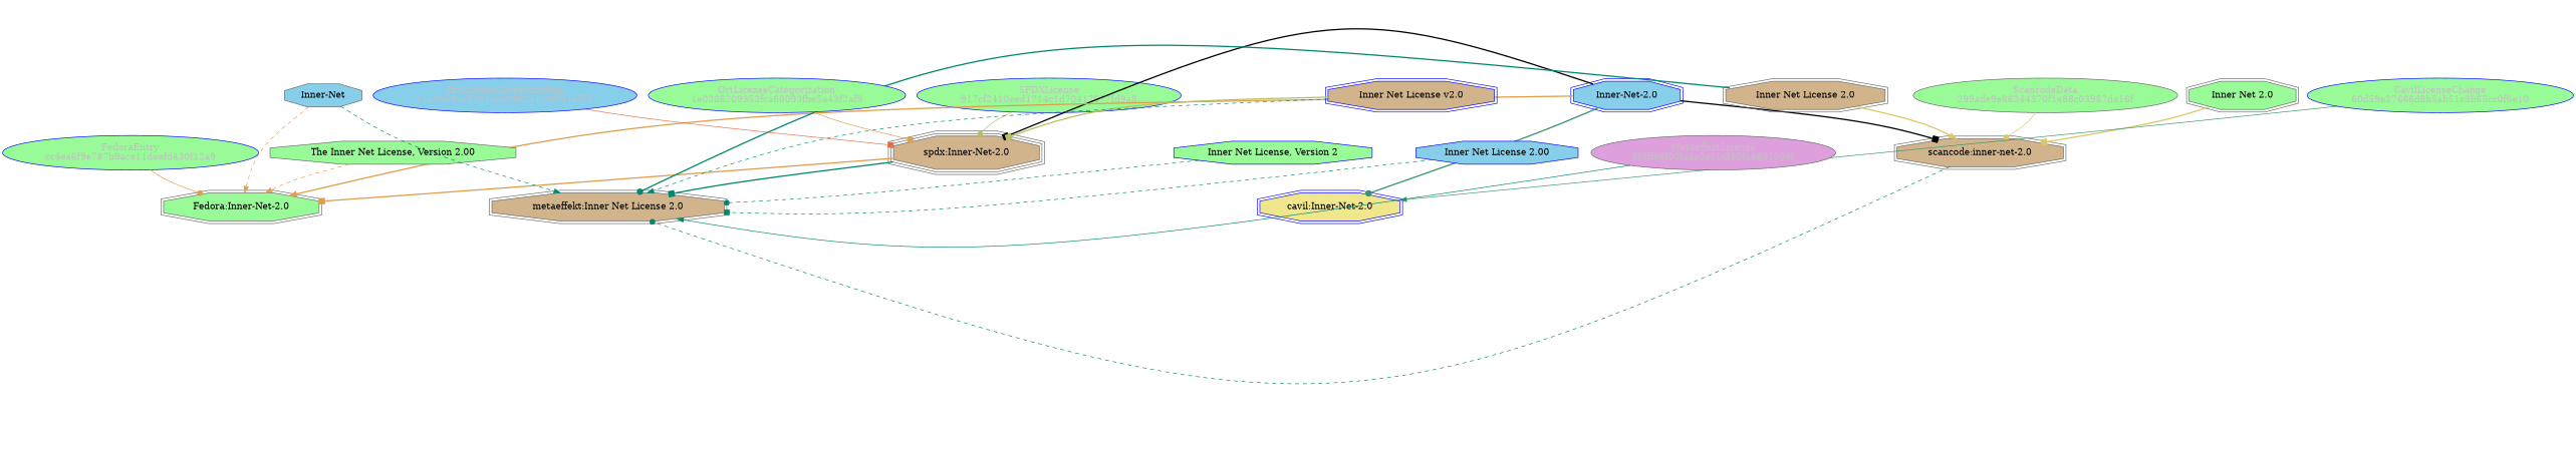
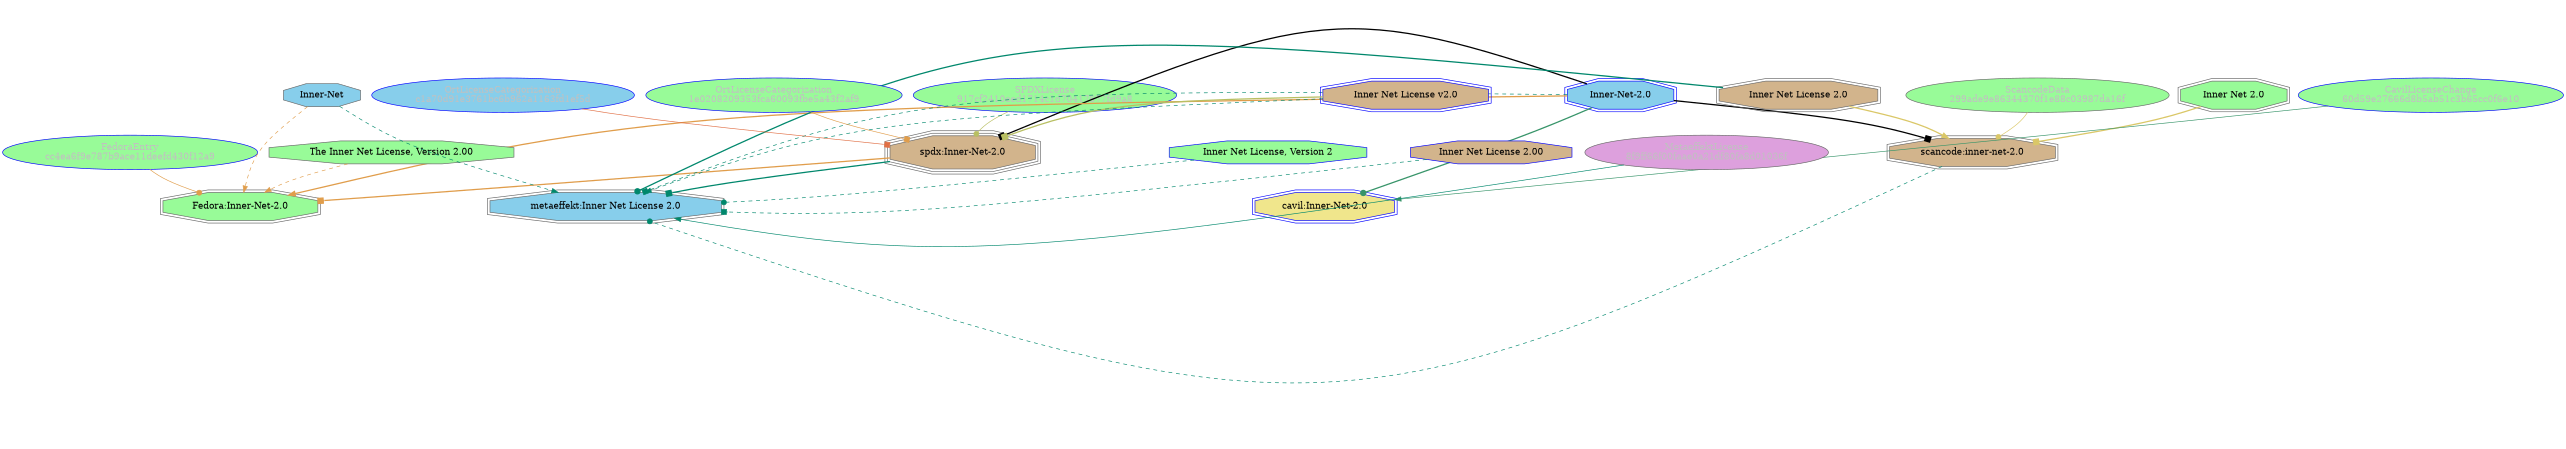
  strict digraph {
    splines=curved
    node [color=blue fillcolor=palegreen shape=doubleoctagon style=filled]
    edge [arrowhead=box color="#00876c" weight=0.5 style=bold]
    n1 [fontcolor=gray label="SPDXLicense\n917cf2410eed1714c1d70417977fd9a8" shape=ellipse]
    n2 [color=gray40 fillcolor=tan label="spdx:Inner-Net-2.0" shape=tripleoctagon]
    n3 [color=gray40 label="Fedora:Inner-Net-2.0"]
-   n4 [color=gray40 fillcolor=tan label="metaeffekt:Inner Net License 2.0"]
+   n4 [color=gray40 fillcolor=skyblue label="metaeffekt:Inner Net License 2.0"]
    n5 [fillcolor=skyblue label="Inner-Net-2.0"]
    n6 [color=gray40 fillcolor=tan label="scancode:inner-net-2.0"]
    n7 [fillcolor=khaki label="cavil:Inner-Net-2.0"]
    n8 [fillcolor=tan label="Inner Net License v2.0"]
    n9 [fontcolor=gray label="FedoraEntry\ncc4ea6f9e787b9ace11deefd430f12a9" shape=ellipse]
    n10 [color=gray40 label="The Inner Net License, Version 2.00" shape=octagon]
    n11 [color=gray40 fillcolor=skyblue label="Inner-Net" shape=octagon]
    n12 [color=gray40 fontcolor=gray label="ScancodeData\n299ade9e86344370f1e88c03987da16f" shape=ellipse]
    n13 [color=gray40 label="Inner Net 2.0"]
    n14 [color=gray40 fillcolor=tan label="Inner Net License 2.0"]
    n15 [fillcolor=skyblue fontcolor=gray label="OrtLicenseCategorization\nc1a70d91e3761bc6b962a1163fd1ef5d" shape=ellipse]
    n16 [fontcolor=gray label="OrtLicenseCategorization\n1e0208209353fca60093fbe5a43f2af9" shape=ellipse]
    n17 [fontcolor=gray label="CavilLicenseChange\n60d59e27666d8b5ab51c3b65cc0f6e10" shape=ellipse]
-   n18 [fillcolor=skyblue label="Inner Net License 2.00" shape=octagon]
+   n18 [fillcolor=tan label="Inner Net License 2.00" shape=octagon]
    n19 [color=gray40 fillcolor=plum fontcolor=gray label="MetaeffektLicense\n8f9ff66f00faae0a21df80fa8d01036f" shape=ellipse]
    n20 [label="Inner Net License, Version 2" shape=octagon]
    n1 -> n2 [arrowhead=dot color="#b8bf62" style=""]
    n2 -> n3 [color="#e09d4b" weight=0.7]
    n2 -> n4 [weight=0.7]
    n5 -> n2 [weight=0.7 color=""]
    n5 -> n3 [arrowhead=normal color="#e09d4b" weight=0.7]
+   n5 -> n4 [style=dashed]
    n5 -> n6 [weight=0.7 color=""]
    n5 -> n7 [arrowhead=dot color="#379469" weight=0.7]
    n6 -> n4 [arrowhead=dot style=dashed]
    n8 -> n2 [color="#b8bf62" weight=0.7]
    n8 -> n4 [arrowhead=normal style=dashed]
    n9 -> n3 [arrowhead=dot color="#e09d4b" style=""]
    n10 -> n3 [arrowhead=normal color="#e09d4b" style=dashed]
    n11 -> n3 [arrowhead=normal color="#e09d4b" style=dashed]
    n11 -> n4 [arrowhead=normal style=dashed]
    n12 -> n6 [arrowhead=dot color="#dac767" style=""]
    n13 -> n6 [color="#dac767" weight=0.7]
    n14 -> n4 [arrowhead=dot weight=0.7]
    n14 -> n6 [arrowhead=normal color="#dac767" weight=0.7]
    n15 -> n2 [color="#e06f45" style=""]
    n16 -> n2 [color="#e09d4b" style=""]
    n17 -> n7 [arrowhead=normal color="#379469" style=""]
    n18 -> n4 [style=dashed]
    n19 -> n4 [arrowhead=normal style=""]
    n20 -> n4 [arrowhead=dot style=dashed]
  }
